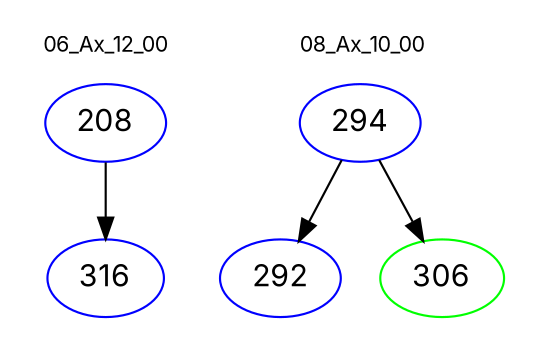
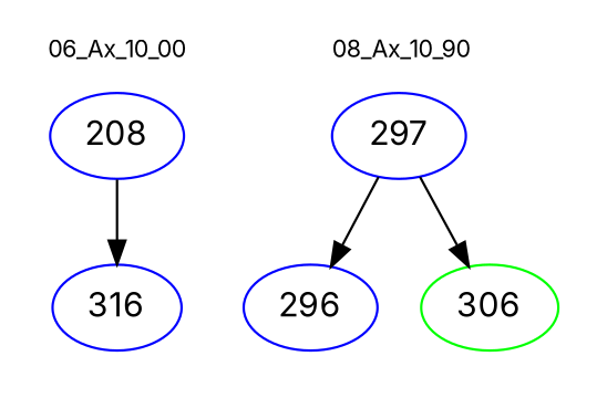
  digraph {
    fontname=Inter
    node [color=blue fontname=Inter]
    edge [color=black fontname=Inter]
    n1 [label=208]
    n2 [label=316]
-   n3 [label=294]
-   n4 [label=292]
+   n3 [label=297]
+   n4 [label=296]
    n5 [color=green label=306]
    subgraph cluster_1 {
      color=white
      fontsize=10
-     label="06_Ax_12_00"
+     label="06_Ax_10_00"
      n1
      n2
    }
    subgraph cluster_2 {
      color=white
      fontsize=10
-     label="08_Ax_10_00"
+     label="08_Ax_10_90"
      n3
      n4
      n5
    }
    n1 -> n2
    n3 -> n4
    n3 -> n5
  }
